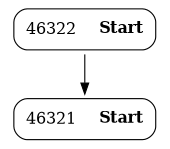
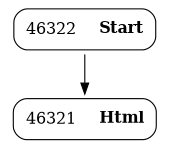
  digraph {
    node [shape=none]
-   n1 [label=<<TABLE border='1' cellspacing='0' cellpadding='10' style='rounded' ><TR><TD border='0'>46321</TD><TD border='0'><B>Start</B></TD></TR></TABLE>>]
+   n1 [label=<<TABLE border='1' cellspacing='0' cellpadding='10' style='rounded' ><TR><TD border='0'>46321</TD><TD border='0'><B>Html</B></TD></TR></TABLE>>]
    n2 [label=<<TABLE border='1' cellspacing='0' cellpadding='10' style='rounded' ><TR><TD border='0'>46322</TD><TD border='0'><B>Start</B></TD></TR></TABLE>>]
    n2 -> n1 [weight=2]
  }
